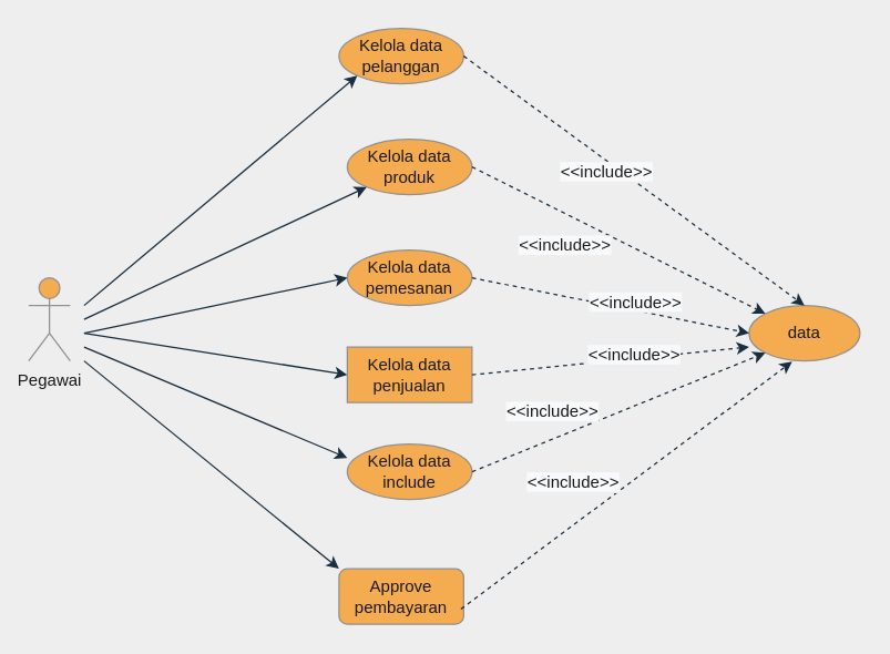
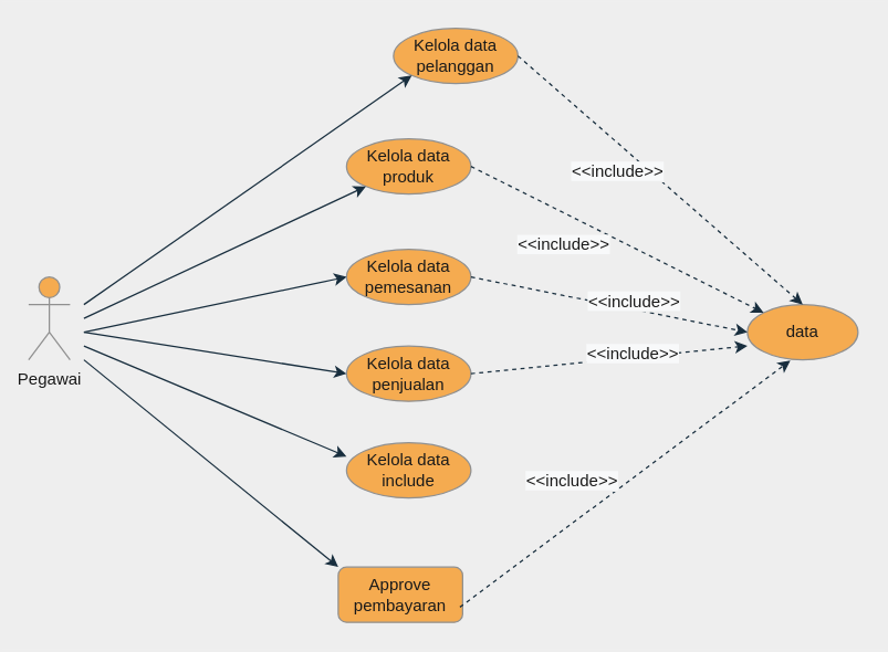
  <mxCell id="0" />
  <mxCell id="1" parent="0" />
  <mxCell id="2" value="Pegawai&lt;br&gt;" style="shape=umlActor;verticalLabelPosition=bottom;verticalAlign=top;html=1;outlineConnect=0;fillColor=#F5AB50;strokeColor=#909090;fontColor=#1A1A1A;" parent="1" vertex="1"><mxGeometry x="20" y="200" width="30" height="60" as="geometry" /></mxCell>
  <mxCell id="3" value="data" style="ellipse;whiteSpace=wrap;html=1;fillColor=#F5AB50;strokeColor=#909090;fontColor=#1A1A1A;" parent="1" vertex="1"><mxGeometry x="540" y="220" width="80" height="40" as="geometry" /></mxCell>
  <mxCell id="4" value="Kelola data produk" style="ellipse;whiteSpace=wrap;html=1;fillColor=#F5AB50;strokeColor=#909090;fontColor=#1A1A1A;" parent="1" vertex="1"><mxGeometry x="250" y="100" width="90" height="40" as="geometry" /></mxCell>
- <mxCell id="5" value="Kelola data pelanggan" style="ellipse;whiteSpace=wrap;html=1;fillColor=#F5AB50;strokeColor=#909090;fontColor=#1A1A1A;" parent="1" vertex="1"><mxGeometry x="244" y="20" width="90" height="40" as="geometry" /></mxCell>
+ <mxCell id="5" value="Kelola data pelanggan" style="ellipse;whiteSpace=wrap;html=1;fillColor=#F5AB50;strokeColor=#909090;fontColor=#1A1A1A;" parent="1" vertex="1"><mxGeometry x="284" y="20" width="90" height="40" as="geometry" /></mxCell>
  <mxCell id="6" value="Kelola data pemesanan" style="ellipse;whiteSpace=wrap;html=1;fillColor=#F5AB50;strokeColor=#909090;fontColor=#1A1A1A;" parent="1" vertex="1"><mxGeometry x="250" y="180" width="90" height="40" as="geometry" /></mxCell>
  <mxCell id="7" value="Kelola data include" style="ellipse;whiteSpace=wrap;html=1;fillColor=#F5AB50;strokeColor=#909090;fontColor=#1A1A1A;" parent="1" vertex="1"><mxGeometry x="250" y="320" width="90" height="40" as="geometry" /></mxCell>
  <mxCell id="8" value="Approve pembayaran" style="whiteSpace=wrap;html=1;fillColor=#F5AB50;strokeColor=#909090;fontColor=#1A1A1A;rounded=1;" parent="1" vertex="1"><mxGeometry x="244" y="410" width="90" height="40" as="geometry" /></mxCell>
  <mxCell id="9" value="" style="endArrow=classic;html=1;rounded=0;entryX=0;entryY=1;entryDx=0;entryDy=0;labelBackgroundColor=#EEEEEE;strokeColor=#182E3E;fontColor=#1A1A1A;" parent="1" target="5" edge="1"><mxGeometry width="50" height="50" relative="1" as="geometry"><mxPoint x="60" y="220" as="sourcePoint" /><mxPoint x="100" y="160" as="targetPoint" /></mxGeometry></mxCell>
  <mxCell id="10" value="" style="endArrow=classic;html=1;rounded=0;labelBackgroundColor=#EEEEEE;strokeColor=#182E3E;fontColor=#1A1A1A;" parent="1" target="4" edge="1"><mxGeometry width="50" height="50" relative="1" as="geometry"><mxPoint x="60" y="230" as="sourcePoint" /><mxPoint x="120" y="190" as="targetPoint" /></mxGeometry></mxCell>
  <mxCell id="11" value="" style="endArrow=classic;html=1;rounded=0;entryX=0;entryY=0.5;entryDx=0;entryDy=0;labelBackgroundColor=#EEEEEE;strokeColor=#182E3E;fontColor=#1A1A1A;" parent="1" target="6" edge="1"><mxGeometry width="50" height="50" relative="1" as="geometry"><mxPoint x="60" y="240" as="sourcePoint" /><mxPoint x="130" y="240" as="targetPoint" /></mxGeometry></mxCell>
  <mxCell id="12" value="" style="endArrow=classic;html=1;rounded=0;entryX=0;entryY=0.25;entryDx=0;entryDy=0;entryPerimeter=0;labelBackgroundColor=#EEEEEE;strokeColor=#182E3E;fontColor=#1A1A1A;" parent="1" target="7" edge="1"><mxGeometry width="50" height="50" relative="1" as="geometry"><mxPoint x="60" y="250" as="sourcePoint" /><mxPoint x="120" y="250" as="targetPoint" /></mxGeometry></mxCell>
  <mxCell id="13" value="" style="endArrow=classic;html=1;rounded=0;entryX=0;entryY=0;entryDx=0;entryDy=0;labelBackgroundColor=#EEEEEE;strokeColor=#182E3E;fontColor=#1A1A1A;" parent="1" target="8" edge="1"><mxGeometry width="50" height="50" relative="1" as="geometry"><mxPoint x="60" y="260" as="sourcePoint" /><mxPoint x="80" y="280" as="targetPoint" /></mxGeometry></mxCell>
  <mxCell id="14" value="" style="endArrow=classic;html=1;rounded=0;dashed=1;strokeColor=#182E3E;exitX=1;exitY=0.5;exitDx=0;exitDy=0;labelBackgroundColor=#EEEEEE;fontColor=#1A1A1A;entryX=0.5;entryY=0;entryDx=0;entryDy=0;" parent="1" source="5" edge="1" target="3"><mxGeometry width="50" height="50" relative="1" as="geometry"><mxPoint x="310" y="150" as="sourcePoint" /><mxPoint x="480" y="200" as="targetPoint" /></mxGeometry></mxCell>
  <mxCell id="15" value="&lt;span style=&quot;font-size: 12px; background-color: rgb(248, 249, 250);&quot;&gt;&amp;lt;&amp;lt;include&amp;gt;&amp;gt;&lt;/span&gt;" style="edgeLabel;html=1;align=center;verticalAlign=middle;resizable=0;points=[];labelBackgroundColor=#EEEEEE;fontColor=#1A1A1A;" parent="14" vertex="1" connectable="0"><mxGeometry x="0.522" relative="1" as="geometry"><mxPoint x="-85" y="-53" as="offset" /></mxGeometry></mxCell>
  <mxCell id="16" value="" style="endArrow=classic;html=1;rounded=0;dashed=1;strokeColor=#182E3E;exitX=1;exitY=0.5;exitDx=0;exitDy=0;entryX=0;entryY=0;entryDx=0;entryDy=0;labelBackgroundColor=#EEEEEE;fontColor=#1A1A1A;" parent="1" source="4" target="3" edge="1"><mxGeometry width="50" height="50" relative="1" as="geometry"><mxPoint x="310" y="150" as="sourcePoint" /><mxPoint x="360" y="100" as="targetPoint" /></mxGeometry></mxCell>
  <mxCell id="17" value="&lt;span style=&quot;font-size: 12px; background-color: rgb(248, 249, 250);&quot;&gt;&amp;lt;&amp;lt;include&amp;gt;&amp;gt;&lt;/span&gt;" style="edgeLabel;html=1;align=center;verticalAlign=middle;resizable=0;points=[];labelBackgroundColor=#EEEEEE;fontColor=#1A1A1A;" parent="16" vertex="1" connectable="0"><mxGeometry x="0.124" y="2" relative="1" as="geometry"><mxPoint x="-53" y="-1" as="offset" /></mxGeometry></mxCell>
  <mxCell id="18" value="" style="endArrow=classic;html=1;rounded=0;dashed=1;strokeColor=#182E3E;exitX=1;exitY=0.5;exitDx=0;exitDy=0;entryX=0;entryY=0.5;entryDx=0;entryDy=0;labelBackgroundColor=#EEEEEE;fontColor=#1A1A1A;" parent="1" source="6" target="3" edge="1"><mxGeometry width="50" height="50" relative="1" as="geometry"><mxPoint x="310" y="150" as="sourcePoint" /><mxPoint x="360" y="100" as="targetPoint" /></mxGeometry></mxCell>
  <mxCell id="19" value="&lt;span style=&quot;font-size: 12px; background-color: rgb(248, 249, 250);&quot;&gt;&amp;lt;&amp;lt;include&amp;gt;&amp;gt;&lt;/span&gt;" style="edgeLabel;html=1;align=center;verticalAlign=middle;resizable=0;points=[];labelBackgroundColor=#EEEEEE;fontColor=#1A1A1A;" parent="18" vertex="1" connectable="0"><mxGeometry x="0.417" relative="1" as="geometry"><mxPoint x="-25" y="-11" as="offset" /></mxGeometry></mxCell>
- <mxCell id="20" value="" style="endArrow=classic;html=1;rounded=0;dashed=1;strokeColor=#182E3E;exitX=1;exitY=0.5;exitDx=0;exitDy=0;labelBackgroundColor=#EEEEEE;fontColor=#1A1A1A;entryX=0;entryY=1;entryDx=0;entryDy=0;" parent="1" source="7" edge="1" target="3"><mxGeometry width="50" height="50" relative="1" as="geometry"><mxPoint x="320" y="290" as="sourcePoint" /><mxPoint x="450" y="250" as="targetPoint" /></mxGeometry></mxCell>
- <mxCell id="21" value="&lt;span style=&quot;font-size: 12px; background-color: rgb(248, 249, 250);&quot;&gt;&amp;lt;&amp;lt;include&amp;gt;&amp;gt;&lt;/span&gt;" style="edgeLabel;html=1;align=center;verticalAlign=middle;resizable=0;points=[];labelBackgroundColor=#EEEEEE;fontColor=#1A1A1A;" parent="20" vertex="1" connectable="0"><mxGeometry x="0.098" y="2" relative="1" as="geometry"><mxPoint x="-58" y="5" as="offset" /></mxGeometry></mxCell>
  <mxCell id="22" value="" style="endArrow=classic;html=1;rounded=0;dashed=1;strokeColor=#182E3E;entryX=0.388;entryY=1.013;entryDx=0;entryDy=0;labelBackgroundColor=#EEEEEE;fontColor=#1A1A1A;exitX=0.978;exitY=0.725;exitDx=0;exitDy=0;exitPerimeter=0;entryPerimeter=0;" parent="1" source="8" target="3" edge="1"><mxGeometry width="50" height="50" relative="1" as="geometry"><mxPoint x="190" y="340" as="sourcePoint" /><mxPoint x="240" y="290" as="targetPoint" /></mxGeometry></mxCell>
  <mxCell id="23" value="&lt;span style=&quot;font-size: 12px; background-color: rgb(248, 249, 250);&quot;&gt;&amp;lt;&amp;lt;include&amp;gt;&amp;gt;&lt;/span&gt;" style="edgeLabel;html=1;align=center;verticalAlign=middle;resizable=0;points=[];labelBackgroundColor=#EEEEEE;fontColor=#1A1A1A;" parent="22" vertex="1" connectable="0"><mxGeometry x="0.143" y="-4" relative="1" as="geometry"><mxPoint x="-58" y="7" as="offset" /></mxGeometry></mxCell>
- <mxCell id="24" value="Kelola data penjualan" style="whiteSpace=wrap;html=1;fillColor=#F5AB50;strokeColor=#909090;fontColor=#1A1A1A;rounded=0;" parent="1" vertex="1"><mxGeometry x="250" y="250" width="90" height="40" as="geometry" /></mxCell>
+ <mxCell id="24" value="Kelola data penjualan" style="ellipse;whiteSpace=wrap;html=1;fillColor=#F5AB50;strokeColor=#909090;fontColor=#1A1A1A;" parent="1" vertex="1"><mxGeometry x="250" y="250" width="90" height="40" as="geometry" /></mxCell>
  <mxCell id="25" value="" style="endArrow=classic;html=1;rounded=0;entryX=0;entryY=0.5;entryDx=0;entryDy=0;labelBackgroundColor=#EEEEEE;strokeColor=#182E3E;fontColor=#1A1A1A;" parent="1" target="24" edge="1"><mxGeometry width="50" height="50" relative="1" as="geometry"><mxPoint x="60" y="240" as="sourcePoint" /><mxPoint x="254" y="220" as="targetPoint" /></mxGeometry></mxCell>
  <mxCell id="26" value="" style="endArrow=classic;html=1;rounded=0;dashed=1;strokeColor=#182E3E;exitX=1;exitY=0.5;exitDx=0;exitDy=0;labelBackgroundColor=#EEEEEE;fontColor=#1A1A1A;" parent="1" source="24" edge="1"><mxGeometry width="50" height="50" relative="1" as="geometry"><mxPoint x="344" y="220" as="sourcePoint" /><mxPoint x="540" y="250" as="targetPoint" /></mxGeometry></mxCell>
  <mxCell id="27" value="&lt;span style=&quot;font-size: 12px; background-color: rgb(248, 249, 250);&quot;&gt;&amp;lt;&amp;lt;include&amp;gt;&amp;gt;&lt;/span&gt;" style="edgeLabel;html=1;align=center;verticalAlign=middle;resizable=0;points=[];labelBackgroundColor=#EEEEEE;fontColor=#1A1A1A;" parent="26" vertex="1" connectable="0"><mxGeometry x="0.417" relative="1" as="geometry"><mxPoint x="-25" as="offset" /></mxGeometry></mxCell>
